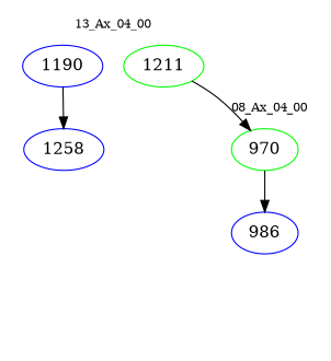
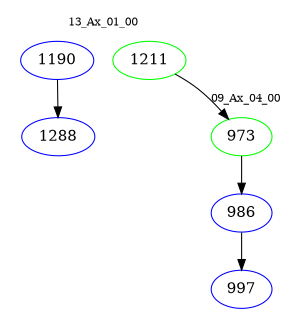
  digraph {
    node [color=blue]
    edge [color=black]
-   n1 [color=green label=970]
+   n1 [color=green label=973]
    n2 [label=986]
+   n3 [label=997]
    n4 [color=green label=1211]
    n5 [label=1190]
-   n6 [label=1258]
+   n6 [label=1288]
    subgraph cluster_1 {
      color=white
      fontsize=10
-     label="08_Ax_04_00"
+     label="09_Ax_04_00"
      n1
      n2
+     n3
    }
    subgraph cluster_2 {
      color=white
      fontsize=10
-     label="13_Ax_04_00"
+     label="13_Ax_01_00"
      n4
      n5
      n6
    }
    n1 -> n2
+   n2 -> n3
    n4 -> n1
    n5 -> n6
  }
